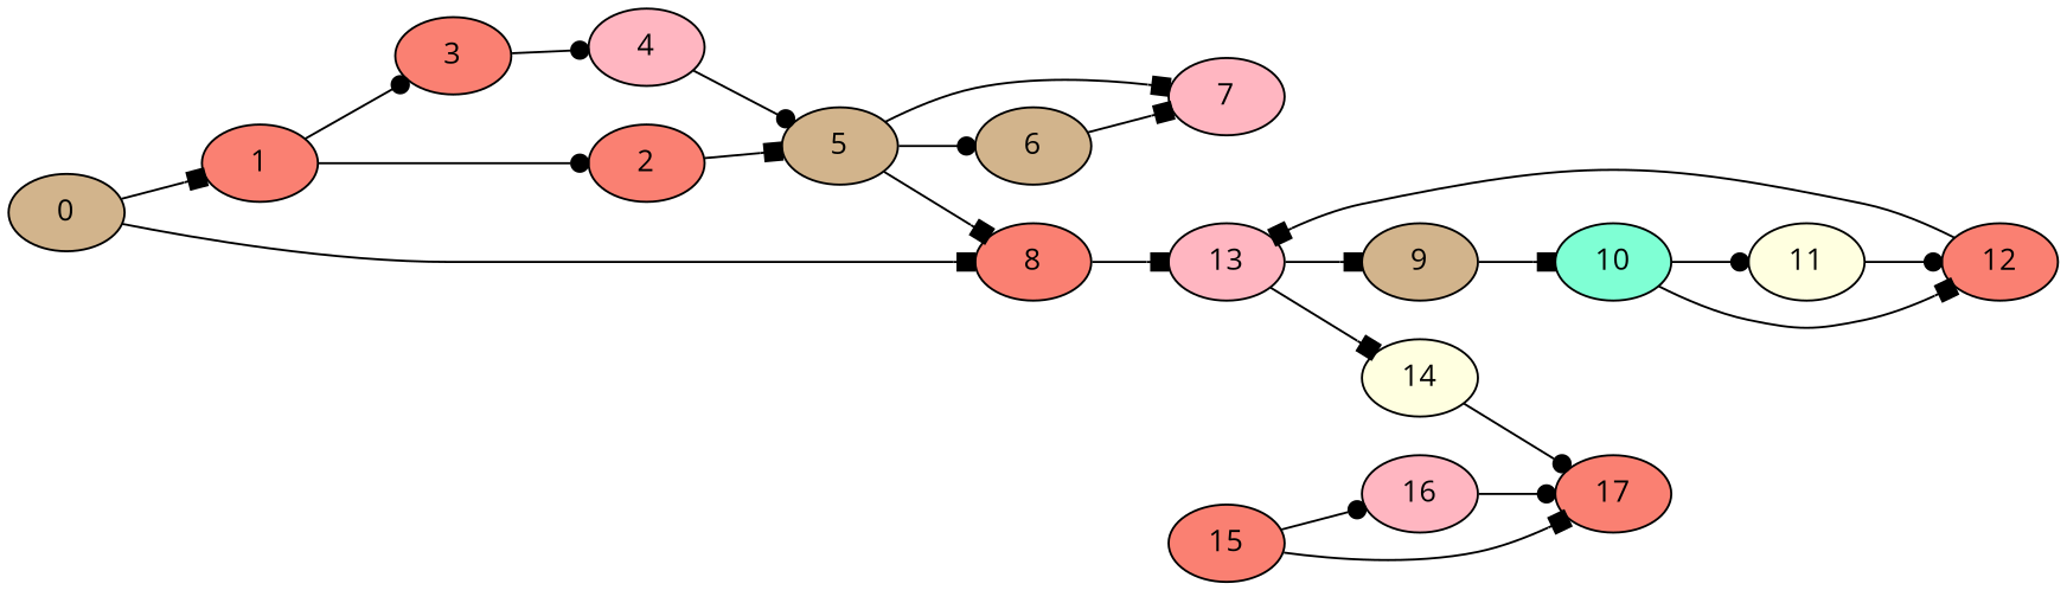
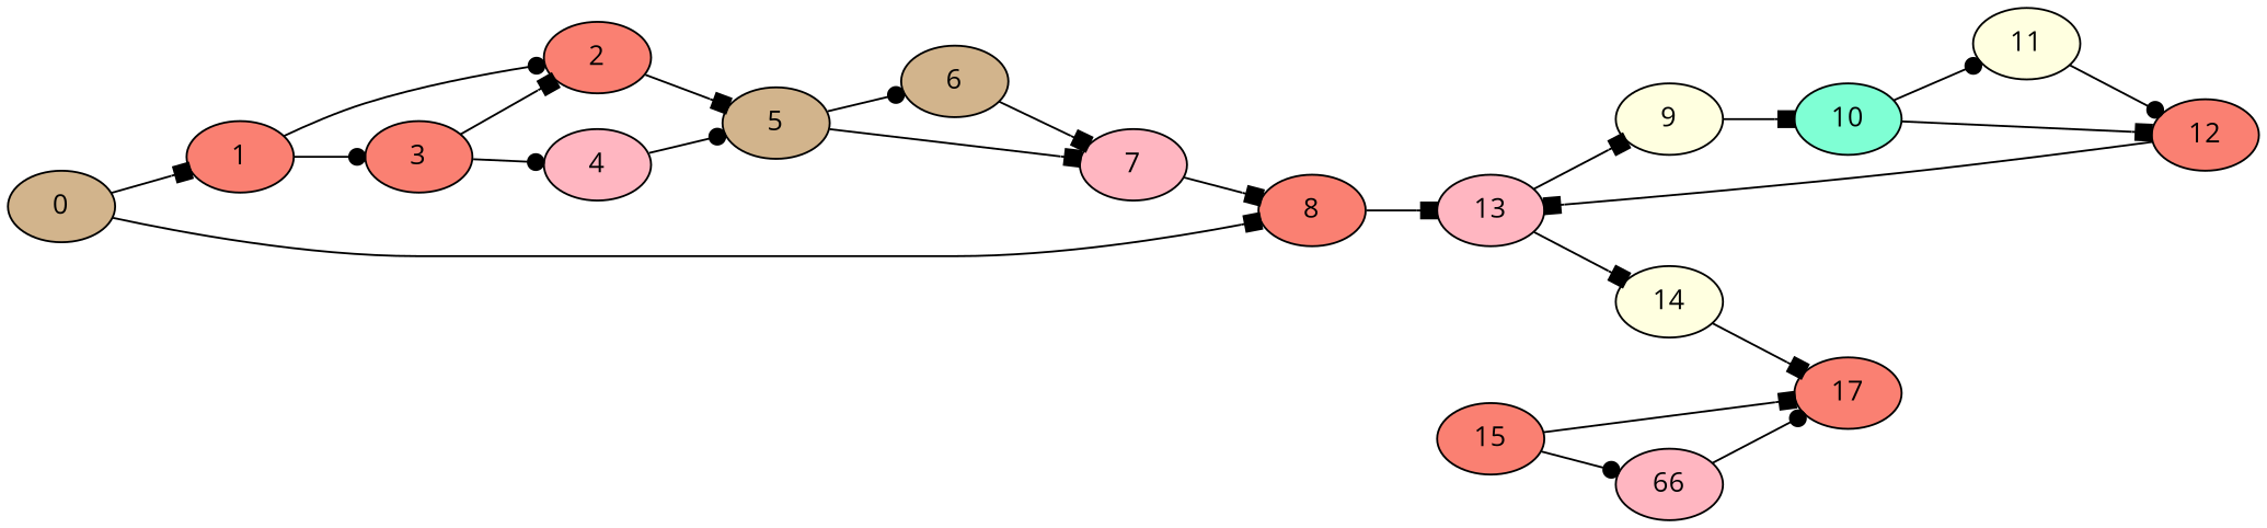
  digraph {
    fontname="Open Sans"
    rankdir=LR
    node [fillcolor=salmon fontname="Open Sans" style=filled]
    edge [arrowhead=box fontname="Open Sans"]
    0 [fillcolor=tan]
    1
    8
    2
    3
    13 [fillcolor=lightpink]
    5 [fillcolor=tan]
    4 [fillcolor=lightpink]
    6 [fillcolor=tan]
    7 [fillcolor=lightpink]
-   9 [fillcolor=tan]
+   9 [fillcolor=lightyellow]
    14 [fillcolor=lightyellow]
    10 [fillcolor=aquamarine]
    11 [fillcolor=lightyellow]
    12
    15
    17
-   16 [fillcolor=lightpink]
+   16 [fillcolor=lightpink label=66]
    0 -> 1
    0 -> 8
    1 -> 2 [arrowhead=dot]
    1 -> 3 [arrowhead=dot]
    8 -> 13
    2 -> 5
+   3 -> 2
    3 -> 4 [arrowhead=dot]
    13 -> 9
    13 -> 14
    5 -> 6 [arrowhead=dot]
    5 -> 7
    4 -> 5 [arrowhead=dot]
    6 -> 7
-   5 -> 8
+   7 -> 8
    9 -> 10
-   14 -> 17 [arrowhead=dot]
+   14 -> 17
    10 -> 11 [arrowhead=dot]
    10 -> 12
    11 -> 12 [arrowhead=dot]
    12 -> 13
    15 -> 17
    15 -> 16 [arrowhead=dot]
    16 -> 17 [arrowhead=dot]
  }
